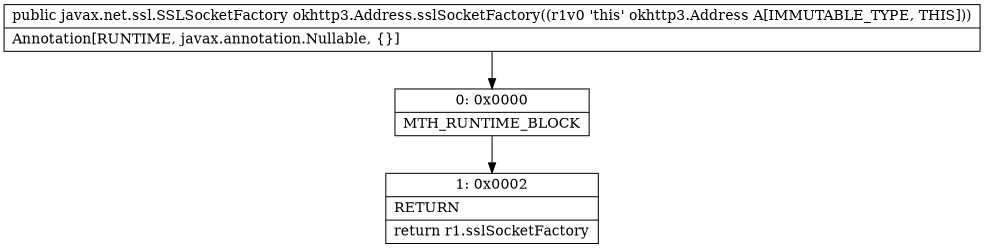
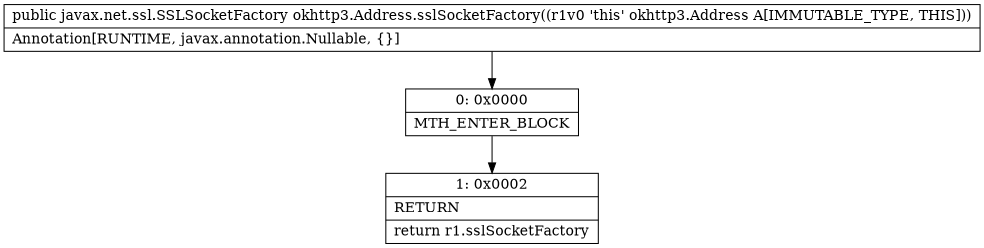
  digraph {
    node [shape=record]
-   n1 [label="{0\:\ 0x0000|MTH_RUNTIME_BLOCK\l}"]
+   n1 [label="{0\:\ 0x0000|MTH_ENTER_BLOCK\l}"]
    n2 [label="{1\:\ 0x0002|RETURN\l|return r1.sslSocketFactory\l}"]
    n3 [label="{public javax.net.ssl.SSLSocketFactory okhttp3.Address.sslSocketFactory((r1v0 'this' okhttp3.Address A[IMMUTABLE_TYPE, THIS]))  | Annotation[RUNTIME, javax.annotation.Nullable, \{\}]\l}"]
    n1 -> n2
    n3 -> n1
  }
